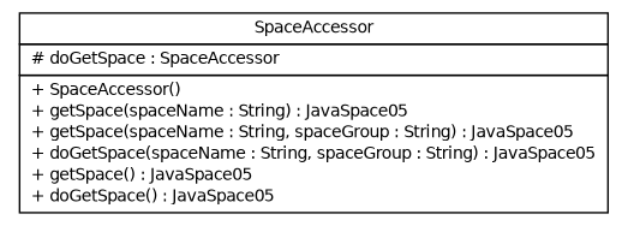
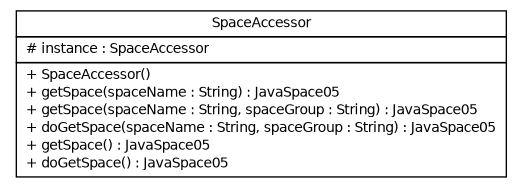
  digraph {
    nodesep=0.25
    ranksep=0.5
    fontname="DejaVu Sans"
-   n1 [fontcolor=black fontname="DejaVu Sans" fontsize=10.0 label=<<table title="sorcer.service.space.SpaceAccessor" border="0" cellborder="1" cellspacing="0" cellpadding="2" port="p" href="./SpaceAccessor.html"> 		<tr><td><table border="0" cellspacing="0" cellpadding="1"> <tr><td align="center" balign="center"> SpaceAccessor </td></tr> 		</table></td></tr> 		<tr><td><table border="0" cellspacing="0" cellpadding="1"> <tr><td align="left" balign="left"> # doGetSpace : SpaceAccessor </td></tr> 		</table></td></tr> 		<tr><td><table border="0" cellspacing="0" cellpadding="1"> <tr><td align="left" balign="left"> + SpaceAccessor() </td></tr> <tr><td align="left" balign="left"> + getSpace(spaceName : String) : JavaSpace05 </td></tr> <tr><td align="left" balign="left"> + getSpace(spaceName : String, spaceGroup : String) : JavaSpace05 </td></tr> <tr><td align="left" balign="left"> + doGetSpace(spaceName : String, spaceGroup : String) : JavaSpace05 </td></tr> <tr><td align="left" balign="left"> + getSpace() : JavaSpace05 </td></tr> <tr><td align="left" balign="left"> + doGetSpace() : JavaSpace05 </td></tr> 		</table></td></tr> 		</table>> shape=plaintext]
+   n1 [fontcolor=black fontname="DejaVu Sans" fontsize=10.0 label=<<table title="sorcer.service.space.SpaceAccessor" border="0" cellborder="1" cellspacing="0" cellpadding="2" port="p" href="./SpaceAccessor.html"> 		<tr><td><table border="0" cellspacing="0" cellpadding="1"> <tr><td align="center" balign="center"> SpaceAccessor </td></tr> 		</table></td></tr> 		<tr><td><table border="0" cellspacing="0" cellpadding="1"> <tr><td align="left" balign="left"> # instance : SpaceAccessor </td></tr> 		</table></td></tr> 		<tr><td><table border="0" cellspacing="0" cellpadding="1"> <tr><td align="left" balign="left"> + SpaceAccessor() </td></tr> <tr><td align="left" balign="left"> + getSpace(spaceName : String) : JavaSpace05 </td></tr> <tr><td align="left" balign="left"> + getSpace(spaceName : String, spaceGroup : String) : JavaSpace05 </td></tr> <tr><td align="left" balign="left"> + doGetSpace(spaceName : String, spaceGroup : String) : JavaSpace05 </td></tr> <tr><td align="left" balign="left"> + getSpace() : JavaSpace05 </td></tr> <tr><td align="left" balign="left"> + doGetSpace() : JavaSpace05 </td></tr> 		</table></td></tr> 		</table>> shape=plaintext]
  }
